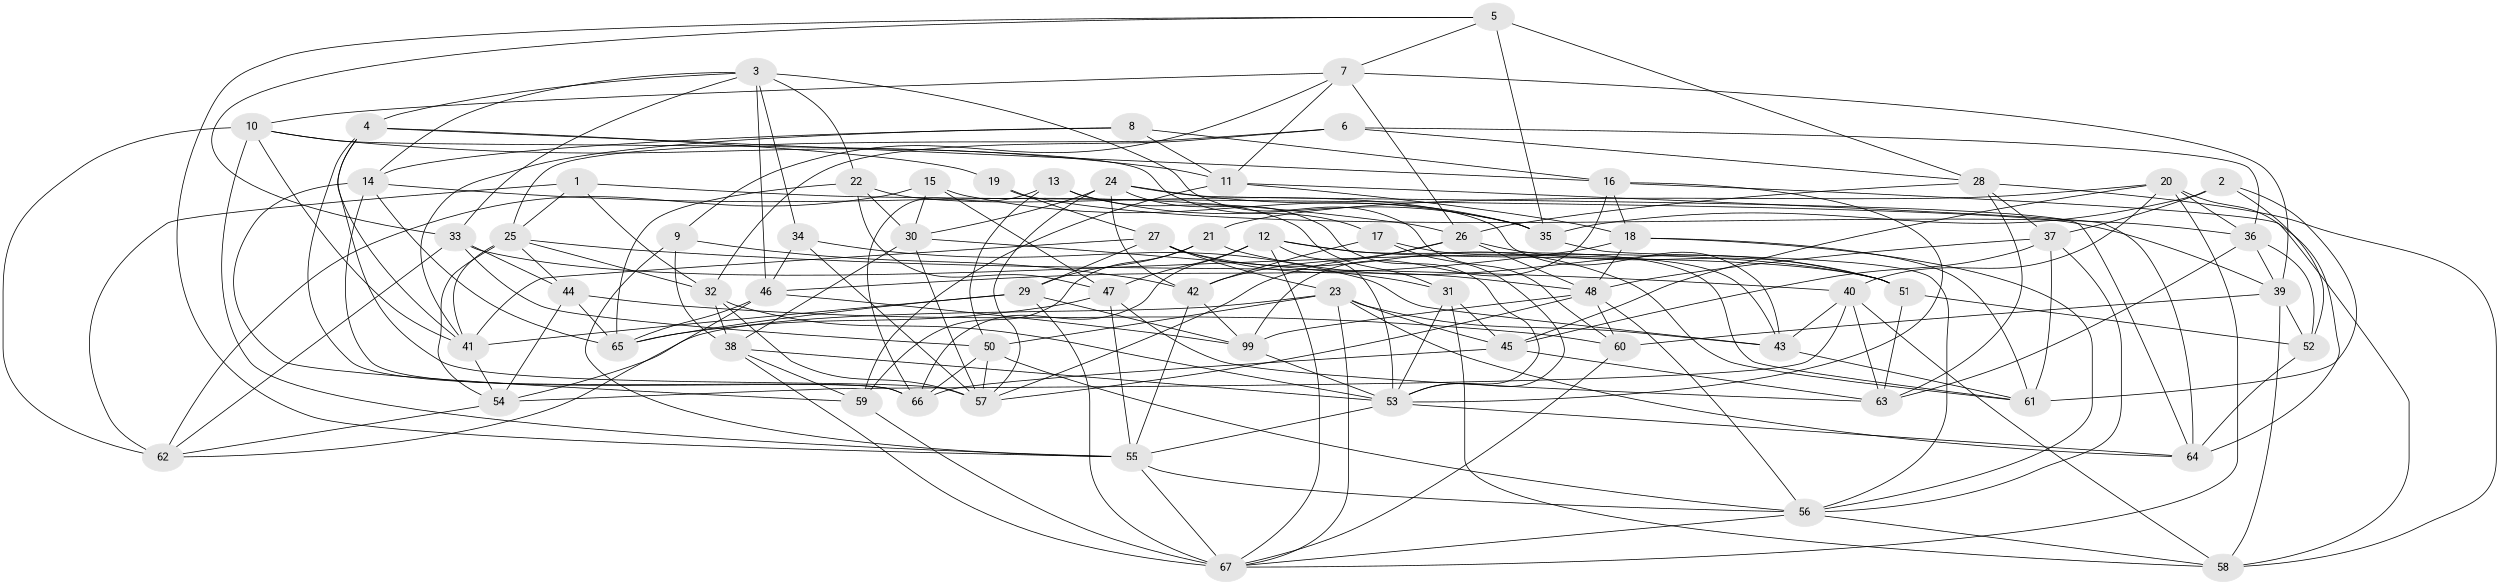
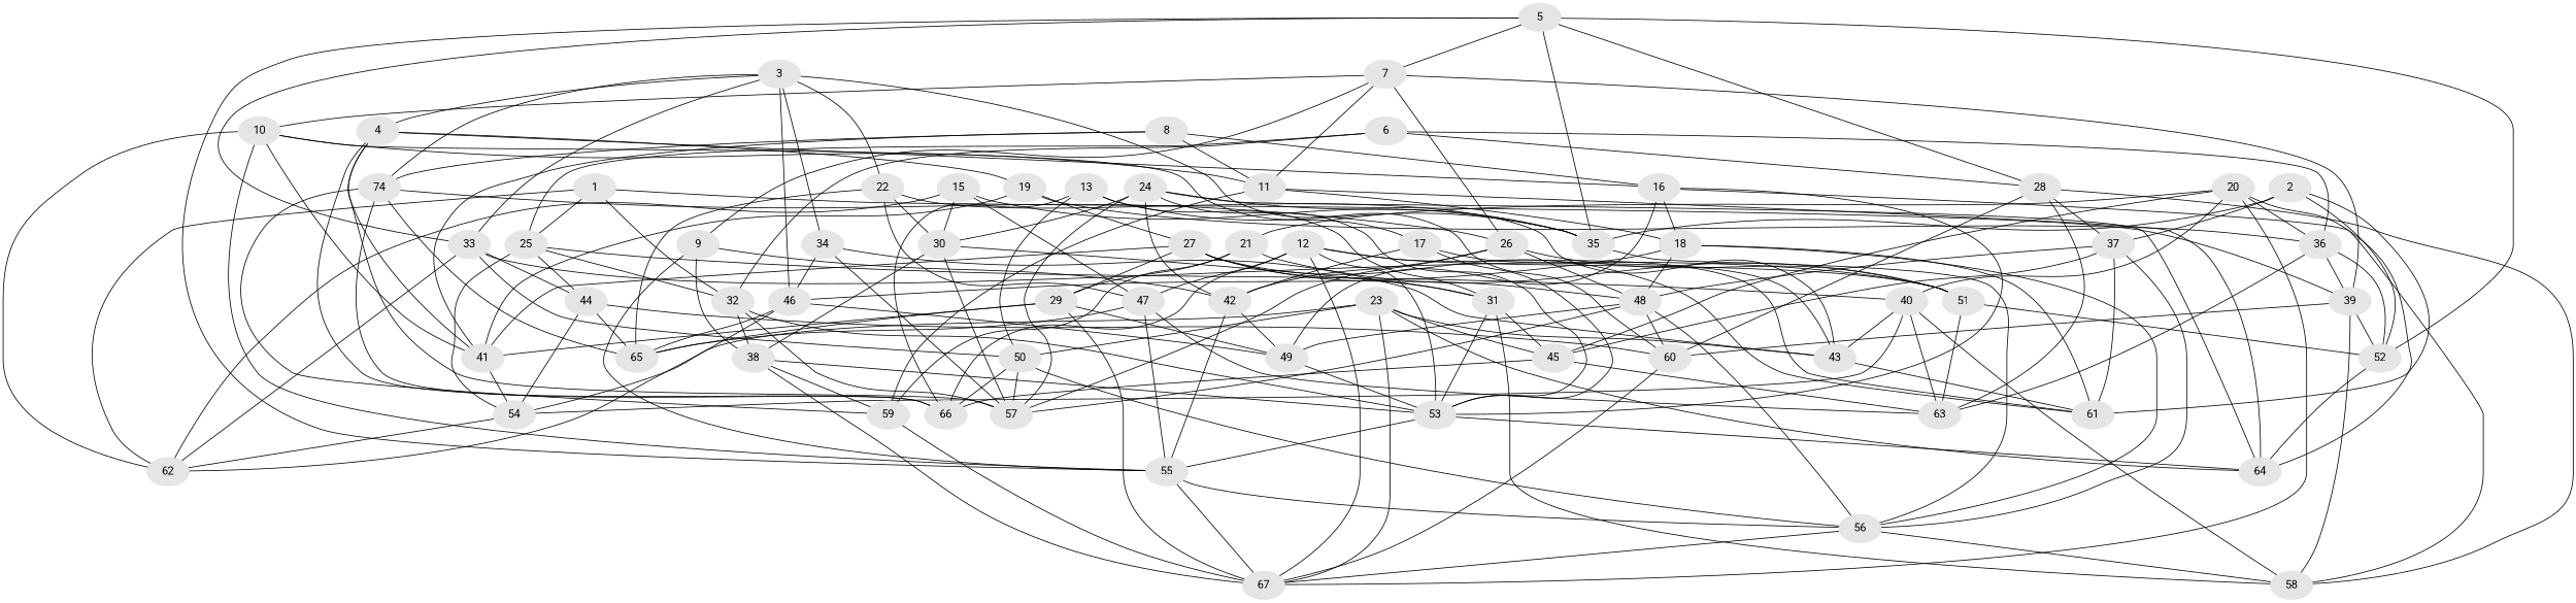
  graph {
    fontname=Roboto
    node [color=gray90 fontname=Roboto style=filled]
    edge [fontname=Roboto weight=1.0]
    1
    25
    32
    39
    62
    40
    54
    44
    57
    38
    53
    52
    60
    58
    2
    35
    37
    61
    56
    48
    45
    64
    3
    4
-   14
+   14 [label=74]
    22
    33
    34
    46
    16
    19
    41
    66
    65
    26
    59
    47
    30
    43
    51
    50
-   49 [label=99]
+   49
    67
    18
    36
    27
    5
    7
    28
    55
    9
    10
    11
    63
    6
    42
    17
    8
    12
    13
    31
    15
    29
    20
    21
    23
    24
    1 -- 25
    1 -- 32
    1 -- 39
    1 -- 62
    25 -- 32
    25 -- 40
    25 -- 54
    25 -- 44
    32 -- 57
    32 -- 38
    32 -- 53
    39 -- 52
    39 -- 60
    39 -- 58
    40 -- 54
    40 -- 58
    40 -- 43
    40 -- 63
    54 -- 62
    44 -- 54 [weight=2.0]
    44 -- 60
    44 -- 65
    38 -- 53
    38 -- 59
    38 -- 67
    53 -- 64
    53 -- 55
    52 -- 64
    60 -- 67
    2 -- 52
    2 -- 35
    2 -- 37
    2 -- 61
    35 -- 56
    37 -- 61
    37 -- 56
    37 -- 48
    37 -- 45
    56 -- 58
    56 -- 67
    48 -- 57
    48 -- 60
    48 -- 56
    48 -- 49
    45 -- 66
    45 -- 63
    3 -- 60
    3 -- 4
    3 -- 14
    3 -- 22
    3 -- 33
    3 -- 34
    3 -- 46
    4 -- 57
    4 -- 16
    4 -- 19
    4 -- 41
    4 -- 66
    14 -- 66
    14 -- 65
    14 -- 26
    14 -- 59
    22 -- 65
    22 -- 47
    22 -- 30
    22 -- 43
    33 -- 62
    33 -- 44
    33 -- 51
    33 -- 50
    34 -- 57
    34 -- 46
    34 -- 43
    46 -- 62
    46 -- 65
    46 -- 49
    16 -- 53
    16 -- 58
    16 -- 49
    16 -- 18
-   25 -- 41
+   19 -- 41
    19 -- 36
    19 -- 27
    41 -- 54 [weight=2.0]
    26 -- 57
    26 -- 48
    26 -- 51
    26 -- 42
    59 -- 67 [weight=2.0]
    47 -- 65
    47 -- 55
    47 -- 63
    30 -- 57
    30 -- 38
    30 -- 31
    43 -- 61
    51 -- 52
    51 -- 63
    50 -- 57
    50 -- 56
    50 -- 66
    49 -- 53
    18 -- 61
    18 -- 56
    18 -- 48
    18 -- 46
    36 -- 39
    36 -- 52
    36 -- 63
    27 -- 61
    27 -- 48
    27 -- 41
-   27 -- 23
+   27 -- 31
    27 -- 29
+   5 -- 52
    5 -- 35
    5 -- 33
    5 -- 7
    5 -- 28
    5 -- 55
    7 -- 39
    7 -- 26
    7 -- 9
    7 -- 10
    7 -- 11
-   28 -- 26
+   28 -- 60
    28 -- 58
    28 -- 37
    28 -- 63
    55 -- 56
    55 -- 67
    9 -- 38
    9 -- 55
    9 -- 42
    10 -- 62
    10 -- 41
    10 -- 55
    10 -- 11
    10 -- 17
    11 -- 64
    11 -- 59
    11 -- 18
    6 -- 25
    6 -- 32
    6 -- 36
    6 -- 28
    42 -- 49
    42 -- 55
    17 -- 53
    17 -- 43
    17 -- 42
    8 -- 14
    8 -- 16
    8 -- 41
    8 -- 11
    12 -- 53
    12 -- 61
    12 -- 66
    12 -- 47
    12 -- 51
    12 -- 67
    13 -- 35
    13 -- 66
    13 -- 50
    13 -- 31
    31 -- 53
    31 -- 58
    31 -- 45
    15 -- 62
    15 -- 35
    15 -- 47
    15 -- 30
    29 -- 41
    29 -- 65
    29 -- 49
    29 -- 67
    20 -- 40
    20 -- 45
    20 -- 64
    20 -- 67
    20 -- 36
    20 -- 21
    21 -- 59
    21 -- 51
    21 -- 29
    23 -- 54
    23 -- 45
    23 -- 64
    23 -- 43
    23 -- 50
    23 -- 67
    24 -- 57
    24 -- 53
    24 -- 35
    24 -- 64
    24 -- 30
    24 -- 42
  }
